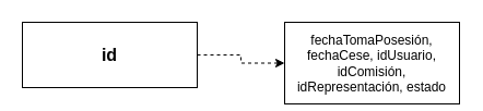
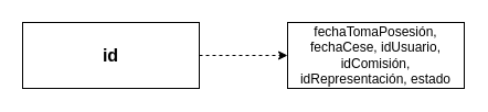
  <mxCell id="0" />
  <mxCell id="1" parent="0" />
  <mxCell id="2" value="" style="edgeStyle=orthogonalEdgeStyle;rounded=0;orthogonalLoop=1;jettySize=auto;html=1;dashed=1;" parent="1" source="3" target="4" edge="1"><mxGeometry relative="1" as="geometry" /></mxCell>
  <mxCell id="3" value="id" style="rounded=0;whiteSpace=wrap;html=1;fontSize=16;fontStyle=1" parent="1" vertex="1"><mxGeometry x="20" y="20" width="160" height="60" as="geometry" /></mxCell>
- <mxCell id="4" value="fechaTomaPosesión, fechaCese, idUsuario, idComisión, idRepresentación, estado" style="whiteSpace=wrap;html=1;rounded=0;" parent="1" vertex="1"><mxGeometry x="260" y="20" width="160" height="75" as="geometry" /></mxCell>
+ <mxCell id="4" value="fechaTomaPosesión, fechaCese, idUsuario, idComisión, idRepresentación, estado" style="whiteSpace=wrap;html=1;rounded=0;" parent="1" vertex="1"><mxGeometry x="260" y="20" width="160" height="60" as="geometry" /></mxCell>
